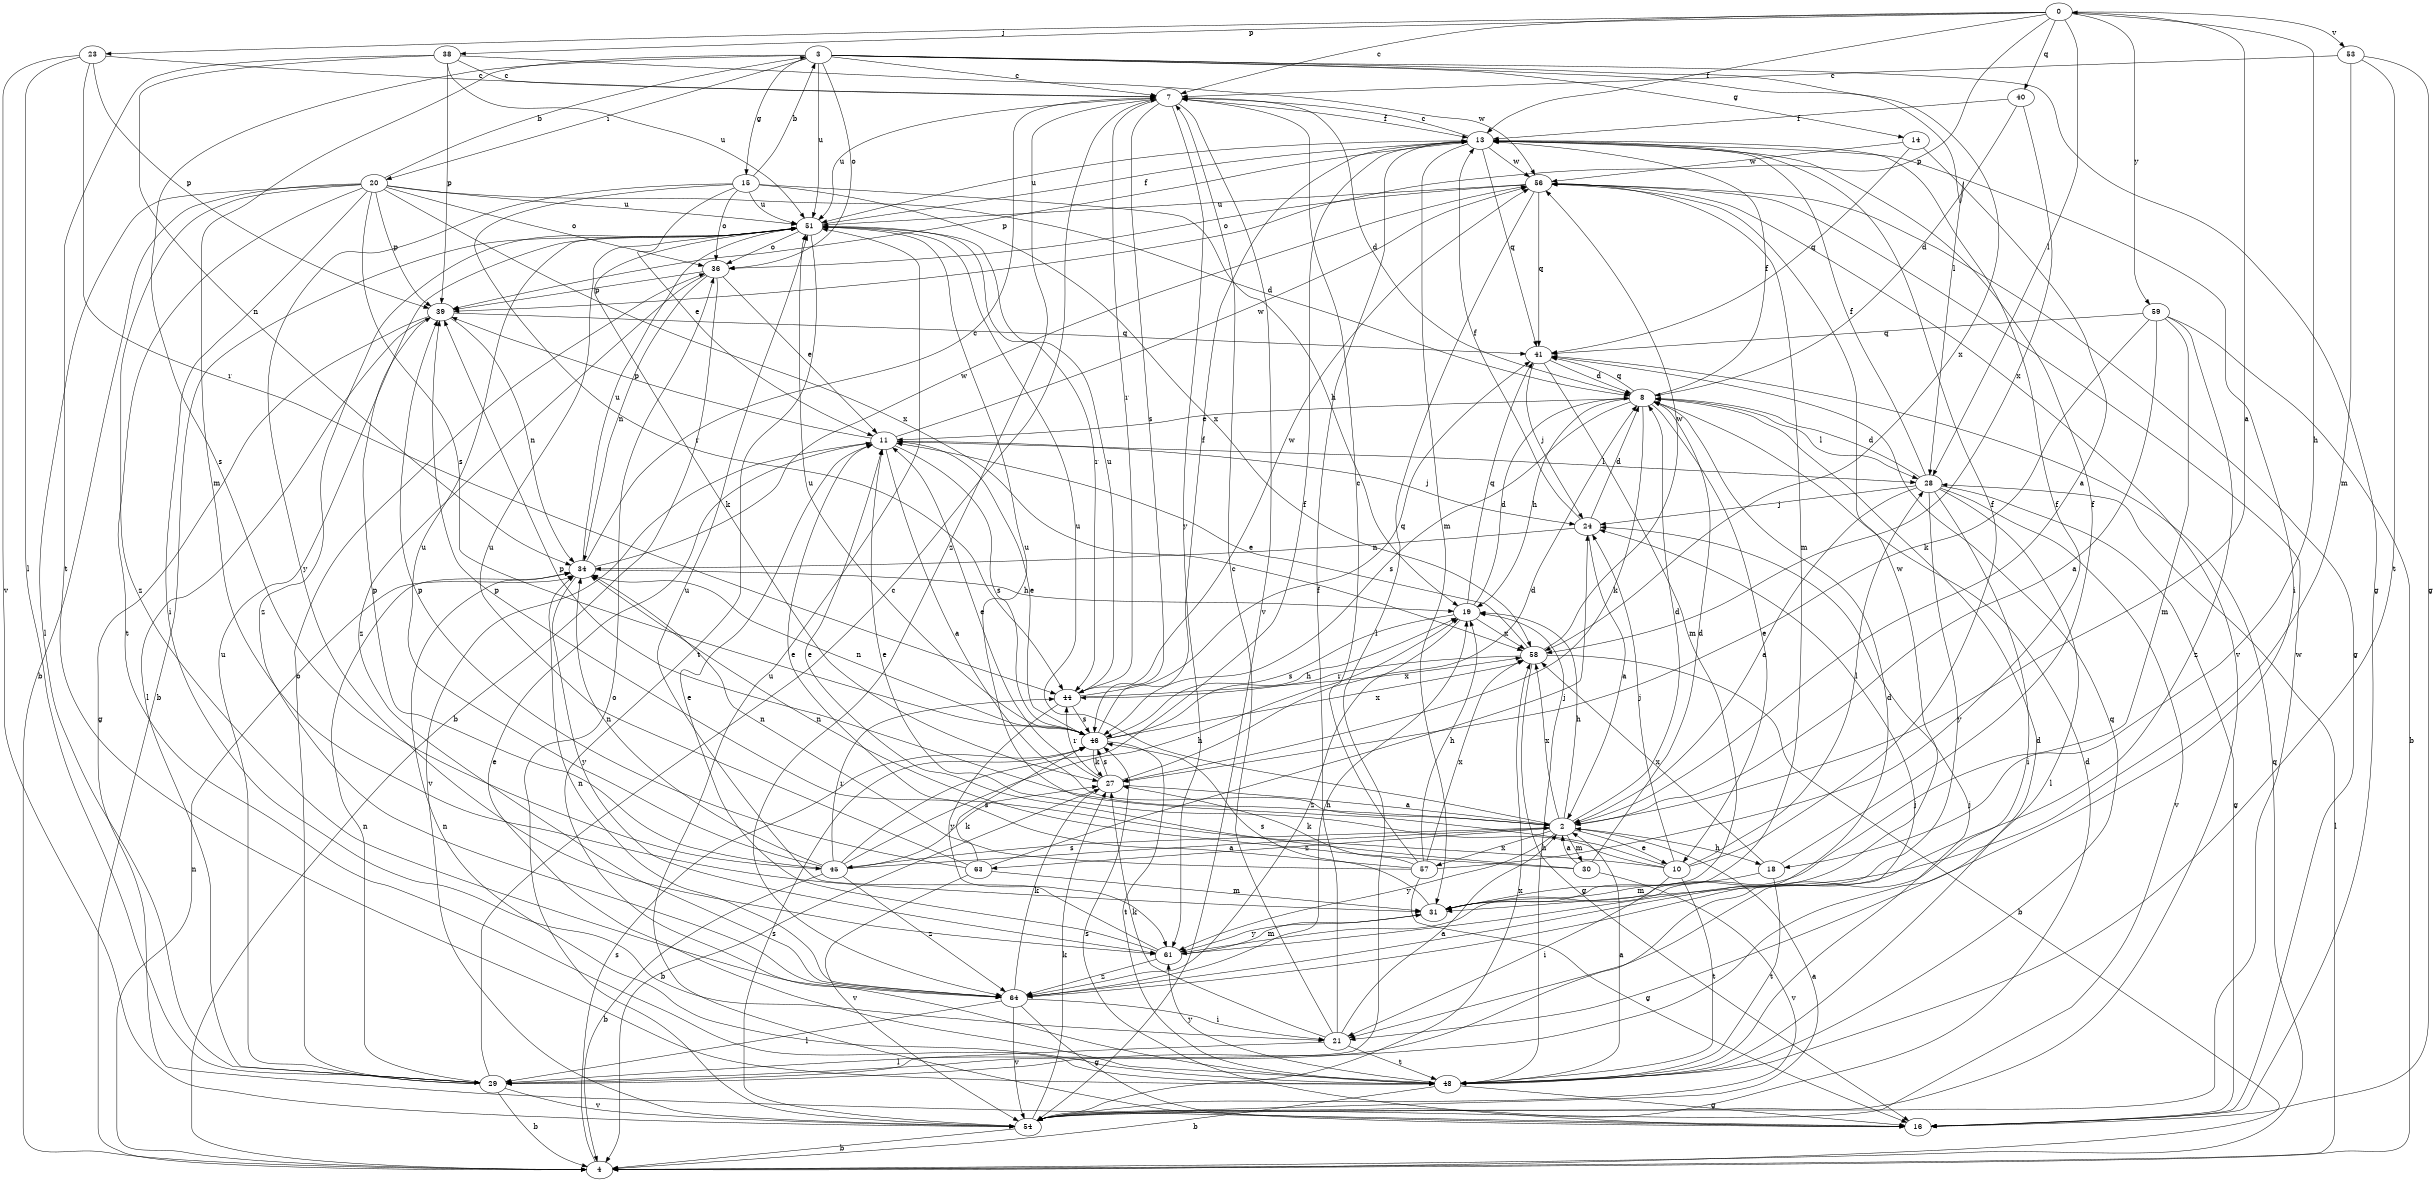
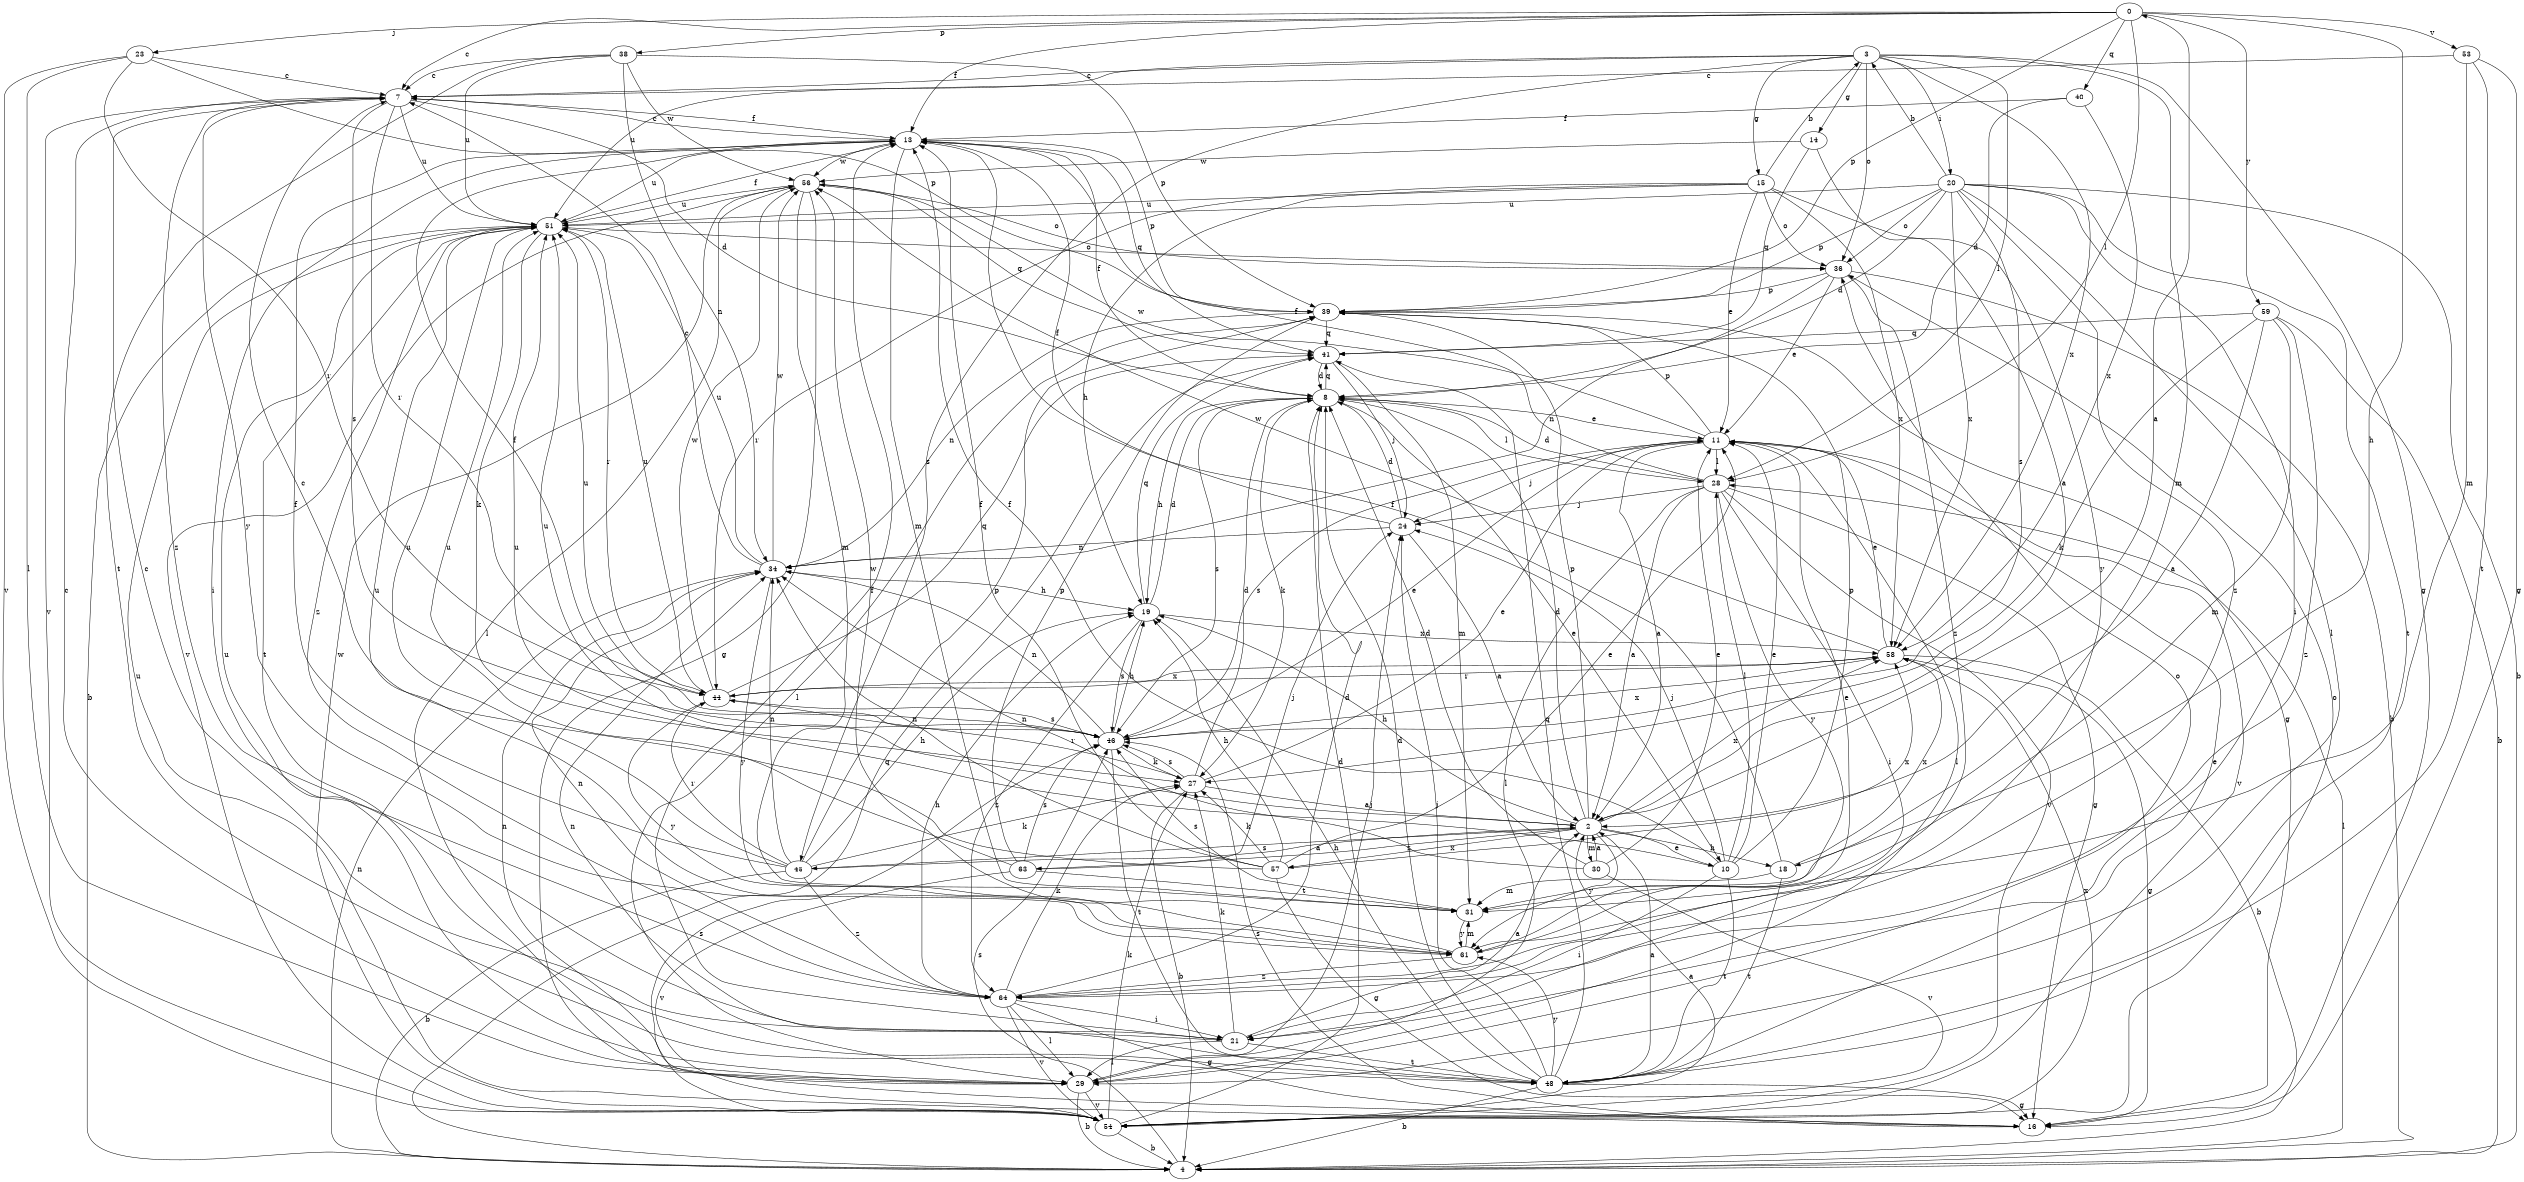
  strict digraph {
    0
    7
    13
    18
    23
    28
    38
    39
    40
    53
    59
    8
    51
    61
    46
    44
    54
    64
    31
    41
    21
    56
    58
    48
    29
    2
    16
    24
    34
    4
    27
    10
    19
    30
    45
    57
    63
    11
    36
    3
    14
    15
    20
    0 -> 7 [label=c]
    0 -> 13 [label=f]
    0 -> 18 [label=h]
    0 -> 23 [label=j]
    0 -> 28 [label=l]
    0 -> 38 [label=p]
    0 -> 39 [label=p]
    0 -> 40 [label=q]
    0 -> 53 [label=v]
    0 -> 59 [label=y]
    7 -> 13 [label=f]
    7 -> 8 [label=d]
    7 -> 51 [label=u]
    7 -> 61 [label=y]
    7 -> 46 [label=s]
    7 -> 44 [label=r]
    7 -> 54 [label=v]
    7 -> 64 [label=z]
    13 -> 7 [label=c]
    13 -> 39 [label=p]
    13 -> 51 [label=u]
    13 -> 31 [label=m]
    13 -> 41 [label=q]
    13 -> 21 [label=i]
    13 -> 56 [label=w]
    18 -> 13 [label=f]
    18 -> 31 [label=m]
    18 -> 58 [label=x]
    18 -> 48 [label=t]
    23 -> 7 [label=c]
    23 -> 39 [label=p]
    23 -> 44 [label=r]
    23 -> 54 [label=v]
    23 -> 29 [label=l]
    28 -> 13 [label=f]
    28 -> 8 [label=d]
    28 -> 61 [label=y]
    28 -> 54 [label=v]
    28 -> 21 [label=i]
    28 -> 29 [label=l]
    28 -> 2 [label=a]
    28 -> 16 [label=g]
    28 -> 24 [label=j]
    38 -> 7 [label=c]
    38 -> 39 [label=p]
    38 -> 51 [label=u]
    38 -> 56 [label=w]
    38 -> 48 [label=t]
    38 -> 34 [label=n]
    39 -> 41 [label=q]
    39 -> 29 [label=l]
    39 -> 16 [label=g]
    39 -> 34 [label=n]
    40 -> 13 [label=f]
    40 -> 8 [label=d]
    40 -> 58 [label=x]
    53 -> 7 [label=c]
    53 -> 31 [label=m]
    53 -> 48 [label=t]
    53 -> 16 [label=g]
    59 -> 64 [label=z]
    59 -> 31 [label=m]
    59 -> 41 [label=q]
    59 -> 2 [label=a]
    59 -> 4 [label=b]
    59 -> 27 [label=k]
    8 -> 13 [label=f]
    8 -> 28 [label=l]
    8 -> 46 [label=s]
    8 -> 41 [label=q]
    8 -> 27 [label=k]
    8 -> 10 [label=e]
    8 -> 19 [label=h]
    8 -> 11 [label=e]
    51 -> 13 [label=f]
    51 -> 44 [label=r]
    51 -> 64 [label=z]
    51 -> 48 [label=t]
    51 -> 4 [label=b]
    51 -> 27 [label=k]
    51 -> 36 [label=o]
    61 -> 51 [label=u]
    61 -> 64 [label=z]
    61 -> 31 [label=m]
    61 -> 56 [label=w]
    61 -> 11 [label=e]
    46 -> 13 [label=f]
    46 -> 51 [label=u]
    46 -> 58 [label=x]
    46 -> 48 [label=t]
    46 -> 34 [label=n]
    46 -> 27 [label=k]
    46 -> 19 [label=h]
    46 -> 11 [label=e]
    44 -> 51 [label=u]
    44 -> 61 [label=y]
    44 -> 46 [label=s]
    44 -> 41 [label=q]
    44 -> 56 [label=w]
    44 -> 58 [label=x]
    54 -> 8 [label=d]
    54 -> 46 [label=s]
    54 -> 56 [label=w]
    54 -> 58 [label=x]
    54 -> 2 [label=a]
    54 -> 4 [label=b]
    54 -> 27 [label=k]
    54 -> 36 [label=o]
    64 -> 8 [label=d]
    64 -> 54 [label=v]
    64 -> 21 [label=i]
    64 -> 29 [label=l]
    64 -> 16 [label=g]
    64 -> 34 [label=n]
    64 -> 27 [label=k]
    64 -> 19 [label=h]
    31 -> 61 [label=y]
    31 -> 46 [label=s]
    41 -> 8 [label=d]
    41 -> 31 [label=m]
    41 -> 24 [label=j]
    21 -> 7 [label=c]
    21 -> 13 [label=f]
    21 -> 48 [label=t]
    21 -> 29 [label=l]
    21 -> 2 [label=a]
    21 -> 27 [label=k]
    56 -> 51 [label=u]
    56 -> 54 [label=v]
    56 -> 31 [label=m]
    56 -> 41 [label=q]
    56 -> 29 [label=l]
    56 -> 16 [label=g]
    56 -> 36 [label=o]
    58 -> 44 [label=r]
    58 -> 56 [label=w]
    58 -> 16 [label=g]
    58 -> 4 [label=b]
    58 -> 11 [label=e]
    48 -> 8 [label=d]
    48 -> 61 [label=y]
    48 -> 41 [label=q]
    48 -> 2 [label=a]
    48 -> 16 [label=g]
    48 -> 24 [label=j]
    48 -> 34 [label=n]
    48 -> 4 [label=b]
    48 -> 19 [label=h]
    48 -> 11 [label=e]
    29 -> 7 [label=c]
    29 -> 51 [label=u]
    29 -> 54 [label=v]
    29 -> 24 [label=j]
    29 -> 34 [label=n]
    29 -> 4 [label=b]
    29 -> 36 [label=o]
    2 -> 0 [label=a]
    2 -> 18 [label=h]
    2 -> 39 [label=p]
    2 -> 8 [label=d]
    2 -> 51 [label=u]
    2 -> 61 [label=y]
    2 -> 58 [label=x]
    2 -> 10 [label=e]
    2 -> 19 [label=h]
    2 -> 30 [label=m]
    2 -> 45 [label=s]
    2 -> 57 [label=x]
    2 -> 63 [label=z]
    16 -> 51 [label=u]
    16 -> 46 [label=s]
    24 -> 13 [label=f]
    24 -> 8 [label=d]
    24 -> 2 [label=a]
    24 -> 34 [label=n]
    34 -> 7 [label=c]
    34 -> 51 [label=u]
    34 -> 61 [label=y]
    34 -> 56 [label=w]
    34 -> 19 [label=h]
    4 -> 28 [label=l]
    4 -> 46 [label=s]
    4 -> 41 [label=q]
    4 -> 34 [label=n]
    27 -> 8 [label=d]
    27 -> 46 [label=s]
    27 -> 44 [label=r]
    27 -> 2 [label=a]
    27 -> 4 [label=b]
    27 -> 11 [label=e]
    10 -> 13 [label=f]
    10 -> 28 [label=l]
    10 -> 39 [label=p]
    10 -> 51 [label=u]
    10 -> 21 [label=i]
    10 -> 48 [label=t]
    10 -> 24 [label=j]
    10 -> 11 [label=e]
    19 -> 8 [label=d]
    19 -> 46 [label=s]
    19 -> 64 [label=z]
    19 -> 41 [label=q]
    19 -> 58 [label=x]
    30 -> 8 [label=d]
    30 -> 54 [label=v]
    30 -> 2 [label=a]
    30 -> 34 [label=n]
    30 -> 11 [label=e]
    45 -> 13 [label=f]
    45 -> 39 [label=p]
    45 -> 51 [label=u]
    45 -> 44 [label=r]
    45 -> 64 [label=z]
    45 -> 2 [label=a]
    45 -> 34 [label=n]
    45 -> 4 [label=b]
    45 -> 27 [label=k]
    45 -> 19 [label=h]
    57 -> 7 [label=c]
    57 -> 13 [label=f]
    57 -> 58 [label=x]
    57 -> 16 [label=g]
    57 -> 34 [label=n]
    57 -> 27 [label=k]
    57 -> 19 [label=h]
    57 -> 11 [label=e]
    63 -> 39 [label=p]
    63 -> 51 [label=u]
    63 -> 46 [label=s]
    63 -> 54 [label=v]
-   63 -> 31 [label=m]
+   63 -> 31 [label=t]
    63 -> 24 [label=j]
    11 -> 28 [label=l]
    11 -> 39 [label=p]
    11 -> 46 [label=s]
    11 -> 54 [label=v]
    11 -> 56 [label=w]
+   11 -> 29 [label=l]
    11 -> 2 [label=a]
    11 -> 24 [label=j]
    36 -> 39 [label=p]
    36 -> 64 [label=z]
    36 -> 34 [label=n]
    36 -> 4 [label=b]
    36 -> 11 [label=e]
    3 -> 7 [label=c]
    3 -> 28 [label=l]
    3 -> 51 [label=u]
    3 -> 31 [label=m]
    3 -> 58 [label=x]
    3 -> 16 [label=g]
    3 -> 45 [label=s]
    3 -> 36 [label=o]
    3 -> 14 [label=g]
    3 -> 15 [label=g]
    3 -> 20 [label=i]
    14 -> 41 [label=q]
    14 -> 56 [label=w]
    14 -> 2 [label=a]
    15 -> 51 [label=u]
    15 -> 61 [label=y]
    15 -> 44 [label=r]
    15 -> 58 [label=x]
    15 -> 19 [label=h]
    15 -> 11 [label=e]
    15 -> 36 [label=o]
    15 -> 3 [label=b]
    20 -> 39 [label=p]
    20 -> 8 [label=d]
    20 -> 51 [label=u]
    20 -> 46 [label=s]
    20 -> 64 [label=z]
    20 -> 21 [label=i]
    20 -> 58 [label=x]
    20 -> 48 [label=t]
    20 -> 29 [label=l]
    20 -> 4 [label=b]
    20 -> 36 [label=o]
    20 -> 3 [label=b]
  }
